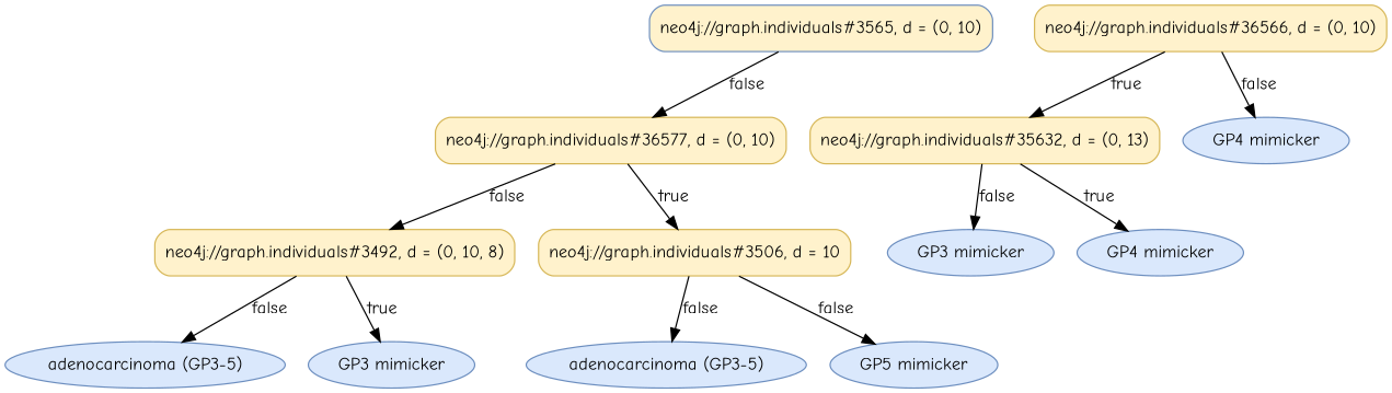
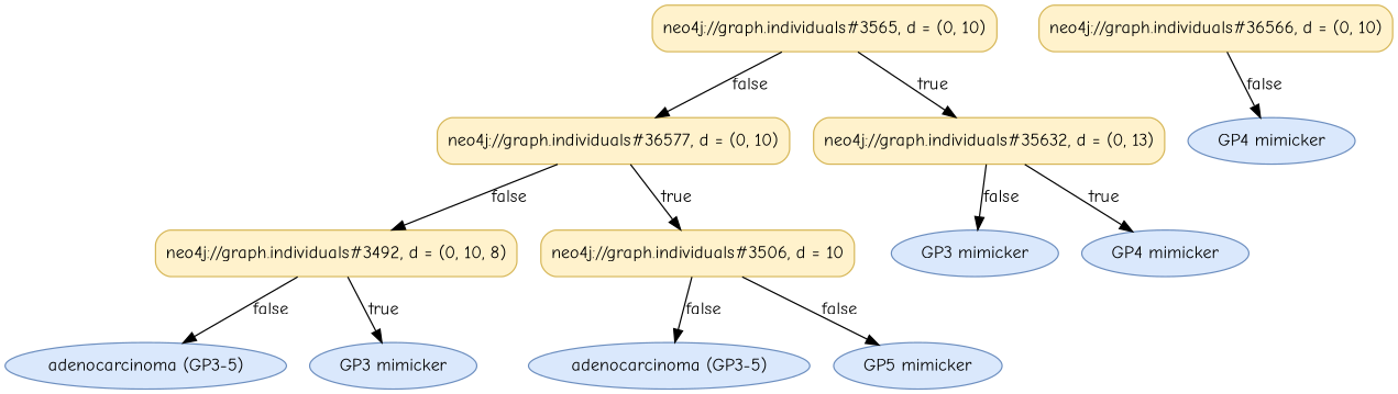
  digraph {
    fontname="Comic Neue"
    node [color="#6C8EBF" fillcolor="#DAE8FC" fontname="Comic Neue" shape=ellipse style="rounded,filled"]
    edge [fontname="Comic Neue"]
-   n1 [fillcolor="#FFF2CC" label="neo4j://graph.individuals#3565, d = (0, 10)" shape=box]
+   n1 [color="#D6B656" fillcolor="#FFF2CC" label="neo4j://graph.individuals#3565, d = (0, 10)" shape=box]
    n2 [color="#D6B656" fillcolor="#FFF2CC" label="neo4j://graph.individuals#36577, d = (0, 10)" shape=box]
    n3 [color="#D6B656" fillcolor="#FFF2CC" label="neo4j://graph.individuals#3492, d = (0, 10, 8)" shape=box]
    n4 [color="#D6B656" fillcolor="#FFF2CC" label="neo4j://graph.individuals#3506, d = 10" shape=box]
    n5 [color="#D6B656" fillcolor="#FFF2CC" label="neo4j://graph.individuals#36566, d = (0, 10)" shape=box]
    n6 [label="GP4 mimicker"]
    n7 [color="#D6B656" fillcolor="#FFF2CC" label="neo4j://graph.individuals#35632, d = (0, 13)" shape=box]
    n8 [label="adenocarcinoma (GP3-5)"]
    n9 [label="GP3 mimicker"]
    n10 [label="adenocarcinoma (GP3-5)"]
    n11 [label="GP5 mimicker"]
    n12 [label="GP3 mimicker"]
    n13 [label="GP4 mimicker"]
    n1 -> n2 [label=false]
    n2 -> n3 [label=false]
    n2 -> n4 [label=true]
    n3 -> n8 [label=false]
    n3 -> n9 [label=true]
    n4 -> n10 [label=false]
    n4 -> n11 [label=false]
    n5 -> n6 [label=false]
-   n5 -> n7 [label=true]
+   n1 -> n7 [label=true]
    n7 -> n12 [label=false]
    n7 -> n13 [label=true]
  }
